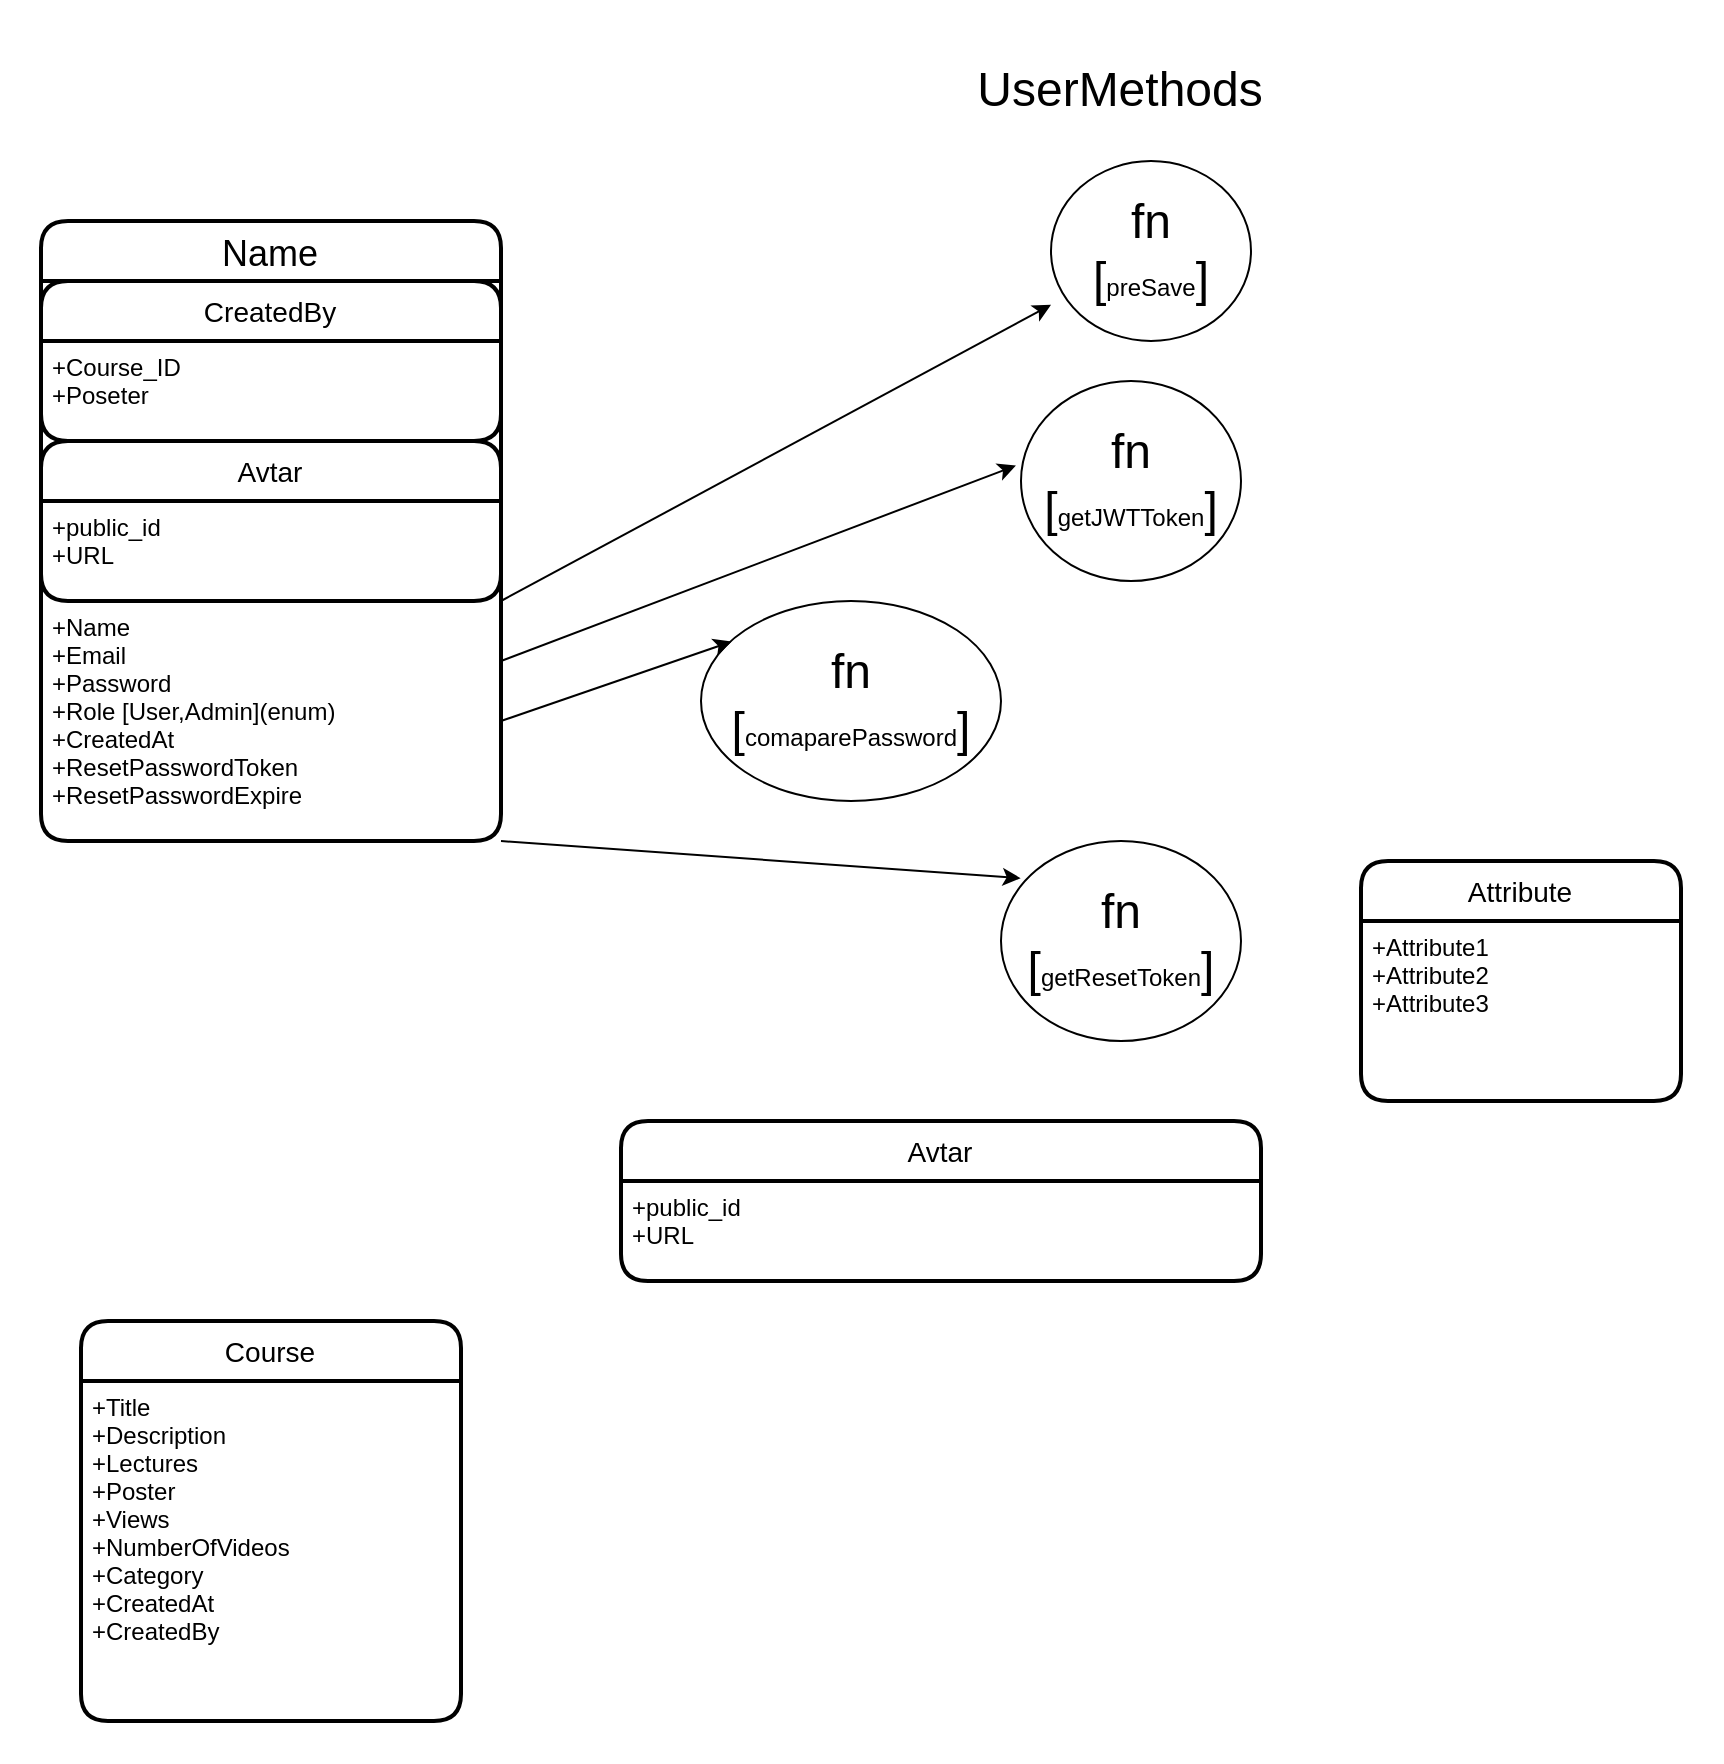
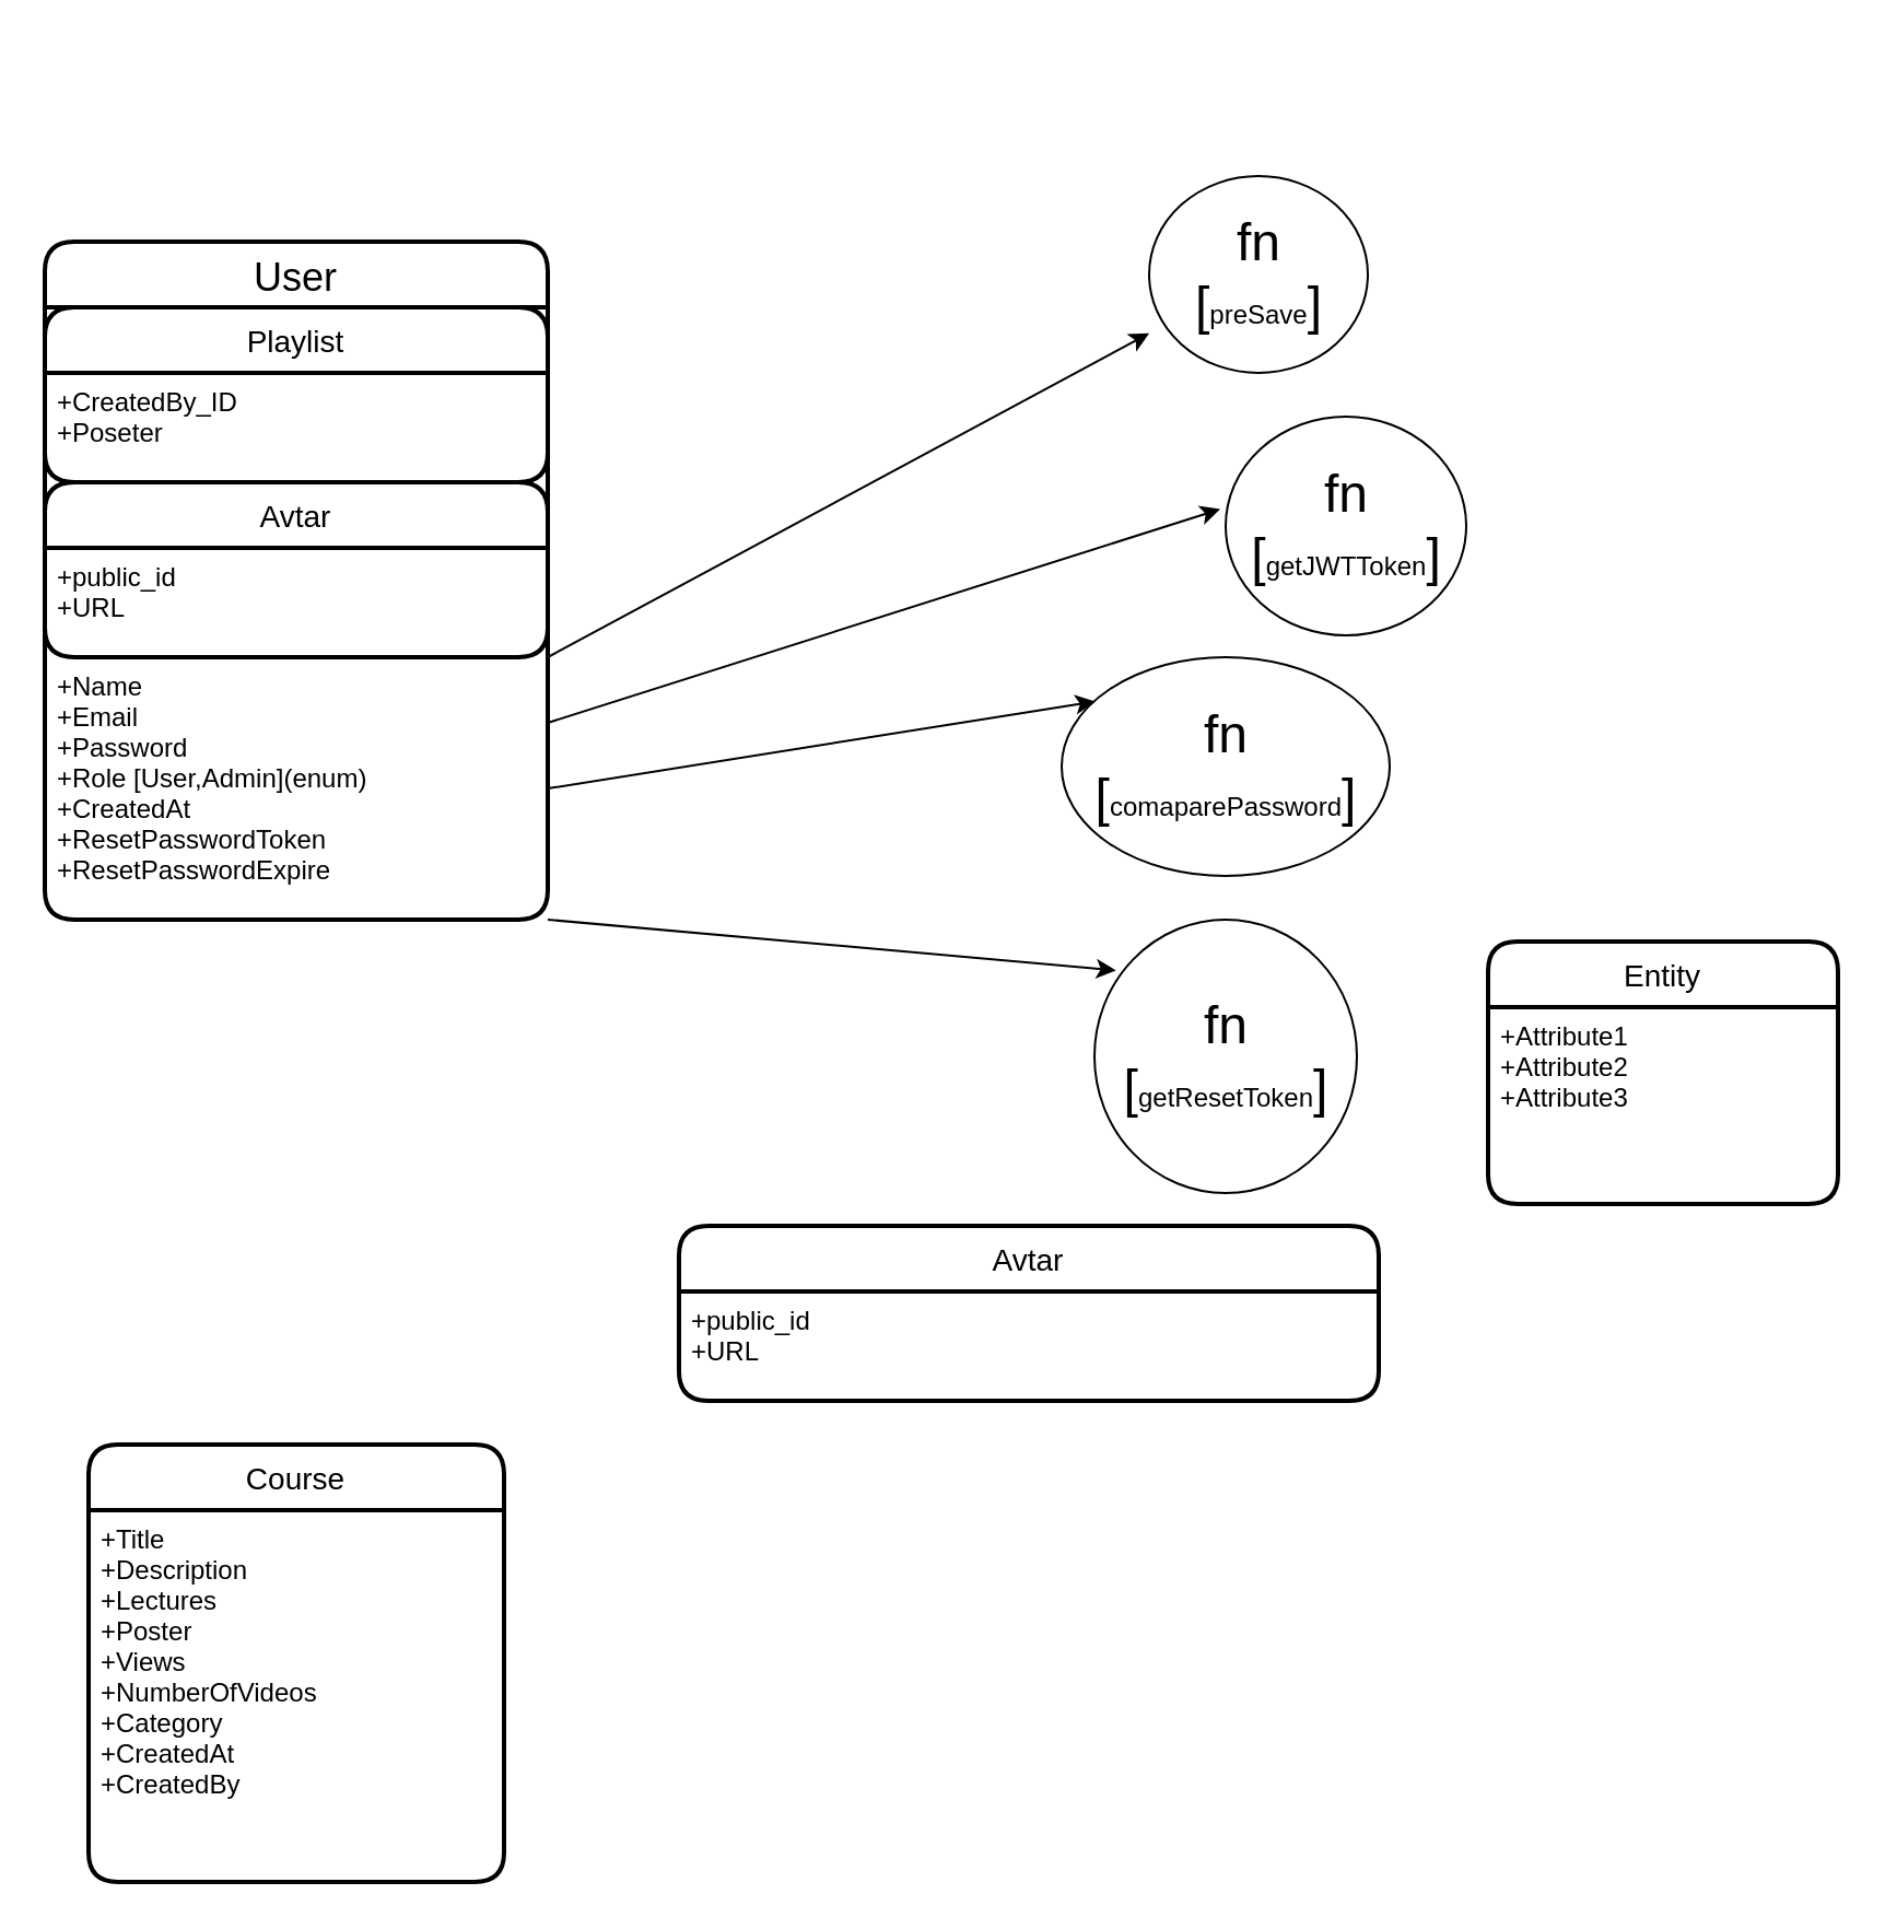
  <mxCell id="0" />
  <mxCell id="1" parent="0" />
- <mxCell id="2" value="Name" style="swimlane;childLayout=stackLayout;horizontal=1;startSize=30;horizontalStack=0;rounded=1;fontSize=18;fontStyle=0;strokeWidth=2;resizeParent=0;resizeLast=1;shadow=0;dashed=0;align=center;movable=1;resizable=1;rotatable=1;deletable=1;editable=1;connectable=1;" vertex="1" parent="1"><mxGeometry x="20" y="110" width="230" height="310" as="geometry" /></mxCell>
- <mxCell id="3" value="CreatedBy" style="swimlane;childLayout=stackLayout;horizontal=1;startSize=30;horizontalStack=0;rounded=1;fontSize=14;fontStyle=0;strokeWidth=2;resizeParent=0;resizeLast=1;shadow=0;dashed=0;align=center;" vertex="1" parent="2"><mxGeometry y="30" width="230" height="80" as="geometry"><mxRectangle y="30" width="230" height="30" as="alternateBounds" /></mxGeometry></mxCell>
- <mxCell id="4" value="+Course_ID&#10;+Poseter&#10;" style="align=left;strokeColor=none;fillColor=none;spacingLeft=4;fontSize=12;verticalAlign=top;resizable=0;rotatable=0;part=1;strokeWidth=24;" vertex="1" parent="3"><mxGeometry y="30" width="230" height="50" as="geometry" /></mxCell>
+ <mxCell id="2" value="User" style="swimlane;childLayout=stackLayout;horizontal=1;startSize=30;horizontalStack=0;rounded=1;fontSize=18;fontStyle=0;strokeWidth=2;resizeParent=0;resizeLast=1;shadow=0;dashed=0;align=center;movable=1;resizable=1;rotatable=1;deletable=1;editable=1;connectable=1;" vertex="1" parent="1"><mxGeometry x="20" y="110" width="230" height="310" as="geometry" /></mxCell>
+ <mxCell id="3" value="Playlist" style="swimlane;childLayout=stackLayout;horizontal=1;startSize=30;horizontalStack=0;rounded=1;fontSize=14;fontStyle=0;strokeWidth=2;resizeParent=0;resizeLast=1;shadow=0;dashed=0;align=center;" vertex="1" parent="2"><mxGeometry y="30" width="230" height="80" as="geometry"><mxRectangle y="30" width="230" height="30" as="alternateBounds" /></mxGeometry></mxCell>
+ <mxCell id="4" value="+CreatedBy_ID&#10;+Poseter&#10;" style="align=left;strokeColor=none;fillColor=none;spacingLeft=4;fontSize=12;verticalAlign=top;resizable=0;rotatable=0;part=1;strokeWidth=24;" vertex="1" parent="3"><mxGeometry y="30" width="230" height="50" as="geometry" /></mxCell>
  <mxCell id="5" value="Avtar" style="swimlane;childLayout=stackLayout;horizontal=1;startSize=30;horizontalStack=0;rounded=1;fontSize=14;fontStyle=0;strokeWidth=2;resizeParent=0;resizeLast=1;shadow=0;dashed=0;align=center;" vertex="1" parent="2"><mxGeometry y="110" width="230" height="80" as="geometry"><mxRectangle y="110" width="230" height="30" as="alternateBounds" /></mxGeometry></mxCell>
  <mxCell id="6" value="+public_id&#10;+URL&#10;" style="align=left;strokeColor=none;fillColor=none;spacingLeft=4;fontSize=12;verticalAlign=top;resizable=0;rotatable=0;part=1;strokeWidth=24;" vertex="1" parent="5"><mxGeometry y="30" width="230" height="50" as="geometry" /></mxCell>
  <mxCell id="7" value="+Name&#10;+Email&#10;+Password&#10;+Role [User,Admin](enum)&#10;+CreatedAt&#10;+ResetPasswordToken&#10;+ResetPasswordExpire" style="align=left;strokeColor=none;fillColor=none;spacingLeft=4;fontSize=12;verticalAlign=top;resizable=0;rotatable=0;part=1;" vertex="1" parent="2"><mxGeometry y="190" width="230" height="120" as="geometry" /></mxCell>
  <mxCell id="8" value="fn&lt;br&gt;[&lt;font style=&quot;font-size: 12px;&quot;&gt;preSave&lt;/font&gt;]" style="shape=mxgraph.electrical.abstract.function;html=1;shadow=0;dashed=0;align=center;strokeWidth=1;fontSize=24" vertex="1" parent="1"><mxGeometry x="525" y="80" width="100" height="90" as="geometry" /></mxCell>
- <mxCell id="9" value="fn&lt;br&gt;[&lt;span style=&quot;font-size: 12px;&quot;&gt;getJWTToken&lt;/span&gt;]" style="shape=mxgraph.electrical.abstract.function;html=1;shadow=0;dashed=0;align=center;strokeWidth=1;fontSize=24" vertex="1" parent="1"><mxGeometry x="510" y="190" width="110" height="100" as="geometry" /></mxCell>
- <mxCell id="10" value="fn&lt;br&gt;[&lt;span style=&quot;font-size: 12px;&quot;&gt;comaparePassword&lt;/span&gt;]" style="shape=mxgraph.electrical.abstract.function;html=1;shadow=0;dashed=0;align=center;strokeWidth=1;fontSize=24" vertex="1" parent="1"><mxGeometry x="350" y="300" width="150" height="100" as="geometry" /></mxCell>
- <mxCell id="11" value="fn&lt;br&gt;[&lt;span style=&quot;font-size: 12px;&quot;&gt;getResetToken&lt;/span&gt;]" style="shape=mxgraph.electrical.abstract.function;html=1;shadow=0;dashed=0;align=center;strokeWidth=1;fontSize=24" vertex="1" parent="1"><mxGeometry x="500" y="420" width="120" height="100" as="geometry" /></mxCell>
+ <mxCell id="9" value="fn&lt;br&gt;[&lt;span style=&quot;font-size: 12px;&quot;&gt;getJWTToken&lt;/span&gt;]" style="shape=mxgraph.electrical.abstract.function;html=1;shadow=0;dashed=0;align=center;strokeWidth=1;fontSize=24" vertex="1" parent="1"><mxGeometry x="560" y="190" width="110" height="100" as="geometry" /></mxCell>
+ <mxCell id="10" value="fn&lt;br&gt;[&lt;span style=&quot;font-size: 12px;&quot;&gt;comaparePassword&lt;/span&gt;]" style="shape=mxgraph.electrical.abstract.function;html=1;shadow=0;dashed=0;align=center;strokeWidth=1;fontSize=24" vertex="1" parent="1"><mxGeometry x="485" y="300" width="150" height="100" as="geometry" /></mxCell>
+ <mxCell id="11" value="fn&lt;br&gt;[&lt;span style=&quot;font-size: 12px;&quot;&gt;getResetToken&lt;/span&gt;]" style="shape=mxgraph.electrical.abstract.function;html=1;shadow=0;dashed=0;align=center;strokeWidth=1;fontSize=24" vertex="1" parent="1"><mxGeometry x="500" y="420" width="120" height="125" as="geometry" /></mxCell>
  <mxCell id="12" style="edgeStyle=none;html=1;exitX=1;exitY=0;exitDx=0;exitDy=0;fontSize=12;" edge="1" parent="1" source="7" target="8"><mxGeometry relative="1" as="geometry" /></mxCell>
  <mxCell id="13" style="edgeStyle=none;html=1;exitX=1;exitY=0.25;exitDx=0;exitDy=0;entryX=-0.023;entryY=0.423;entryDx=0;entryDy=0;entryPerimeter=0;fontSize=12;" edge="1" parent="1" source="7" target="9"><mxGeometry relative="1" as="geometry" /></mxCell>
  <mxCell id="14" style="edgeStyle=none;html=1;exitX=1;exitY=0.5;exitDx=0;exitDy=0;entryX=0.102;entryY=0.203;entryDx=0;entryDy=0;entryPerimeter=0;fontSize=12;" edge="1" parent="1" source="7" target="10"><mxGeometry relative="1" as="geometry" /></mxCell>
  <mxCell id="15" style="edgeStyle=none;html=1;exitX=1;exitY=1;exitDx=0;exitDy=0;entryX=0.082;entryY=0.186;entryDx=0;entryDy=0;entryPerimeter=0;fontSize=12;" edge="1" parent="1" source="7" target="11"><mxGeometry relative="1" as="geometry" /></mxCell>
- <mxCell id="16" value="&lt;font style=&quot;font-size: 24px;&quot;&gt;UserMethods&lt;/font&gt;" style="text;html=1;strokeColor=none;fillColor=none;align=center;verticalAlign=middle;whiteSpace=wrap;rounded=0;fontSize=12;strokeWidth=24;" vertex="1" parent="1"><mxGeometry x="510" y="20" width="100" height="50" as="geometry" /></mxCell>
  <mxCell id="17" value="Course" style="swimlane;childLayout=stackLayout;horizontal=1;startSize=30;horizontalStack=0;rounded=1;fontSize=14;fontStyle=0;strokeWidth=2;resizeParent=0;resizeLast=1;shadow=0;dashed=0;align=center;" vertex="1" parent="1"><mxGeometry x="40" y="660" width="190" height="200" as="geometry" /></mxCell>
  <mxCell id="18" value="+Title&#10;+Description&#10;+Lectures&#10;+Poster&#10;+Views&#10;+NumberOfVideos&#10;+Category&#10;+CreatedAt&#10;+CreatedBy" style="align=left;strokeColor=none;fillColor=none;spacingLeft=4;fontSize=12;verticalAlign=top;resizable=0;rotatable=0;part=1;" vertex="1" parent="17"><mxGeometry y="30" width="190" height="170" as="geometry" /></mxCell>
- <mxCell id="19" value="Attribute" style="swimlane;childLayout=stackLayout;horizontal=1;startSize=30;horizontalStack=0;rounded=1;fontSize=14;fontStyle=0;strokeWidth=2;resizeParent=0;resizeLast=1;shadow=0;dashed=0;align=center;" vertex="1" parent="1"><mxGeometry x="680" y="430" width="160" height="120" as="geometry" /></mxCell>
+ <mxCell id="19" value="Entity" style="swimlane;childLayout=stackLayout;horizontal=1;startSize=30;horizontalStack=0;rounded=1;fontSize=14;fontStyle=0;strokeWidth=2;resizeParent=0;resizeLast=1;shadow=0;dashed=0;align=center;" vertex="1" parent="1"><mxGeometry x="680" y="430" width="160" height="120" as="geometry" /></mxCell>
  <mxCell id="20" value="+Attribute1&#10;+Attribute2&#10;+Attribute3" style="align=left;strokeColor=none;fillColor=none;spacingLeft=4;fontSize=12;verticalAlign=top;resizable=0;rotatable=0;part=1;strokeWidth=24;" vertex="1" parent="19"><mxGeometry y="30" width="160" height="90" as="geometry" /></mxCell>
  <mxCell id="21" value="Avtar" style="swimlane;childLayout=stackLayout;horizontal=1;startSize=30;horizontalStack=0;rounded=1;fontSize=14;fontStyle=0;strokeWidth=2;resizeParent=0;resizeLast=1;shadow=0;dashed=0;align=center;" vertex="1" parent="1"><mxGeometry x="310" y="560" width="320" height="80" as="geometry"><mxRectangle y="30" width="320" height="80" as="alternateBounds" /></mxGeometry></mxCell>
  <mxCell id="22" value="+public_id&#10;+URL" style="align=left;strokeColor=none;fillColor=none;spacingLeft=4;fontSize=12;verticalAlign=top;resizable=0;rotatable=0;part=1;strokeWidth=24;" vertex="1" parent="21"><mxGeometry y="30" width="320" height="50" as="geometry" /></mxCell>
